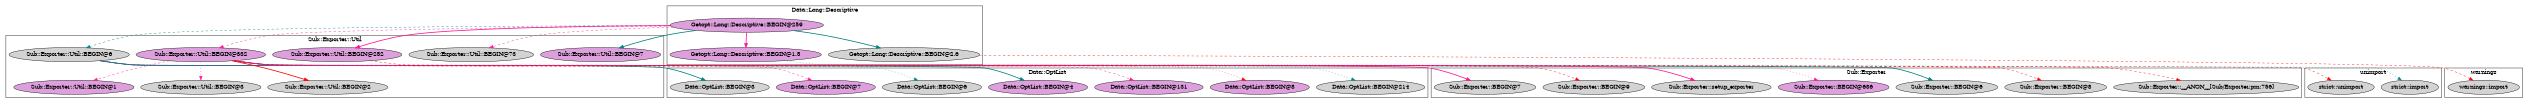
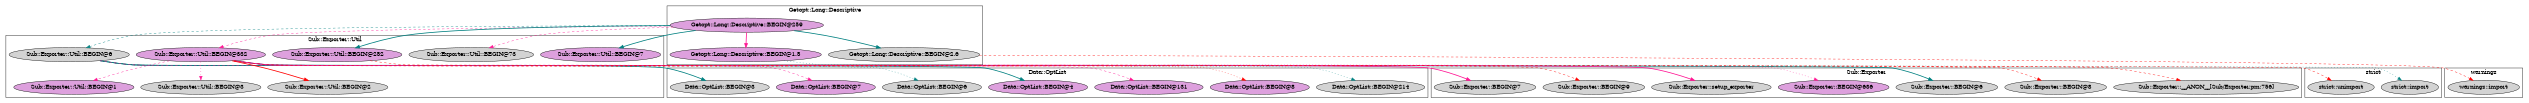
  digraph {
    node [fillcolor=lightgrey style=filled]
    edge [color=teal style=dashed]
    "Sub::Exporter::BEGIN@7"
    "Sub::Exporter::__ANON__[Sub/Exporter.pm:756]"
    "Sub::Exporter::BEGIN@8"
    "Sub::Exporter::BEGIN@6"
    "Sub::Exporter::BEGIN@636" [fillcolor=plum]
    "Sub::Exporter::setup_exporter"
    "Sub::Exporter::BEGIN@9"
    "warnings::import"
    "Data::OptList::BEGIN@3"
    "Data::OptList::BEGIN@214"
    "Data::OptList::BEGIN@8" [fillcolor=plum]
    "Data::OptList::BEGIN@131" [fillcolor=plum]
    "Data::OptList::BEGIN@4" [fillcolor=plum]
    "Data::OptList::BEGIN@6"
    "Data::OptList::BEGIN@7" [fillcolor=plum]
    "strict::import"
    "strict::unimport"
    "Getopt::Long::Descriptive::BEGIN@259" [fillcolor=plum]
    "Getopt::Long::Descriptive::BEGIN@2.6"
    "Getopt::Long::Descriptive::BEGIN@1.5" [fillcolor=plum]
    "Sub::Exporter::Util::BEGIN@3"
    "Sub::Exporter::Util::BEGIN@2"
    "Sub::Exporter::Util::BEGIN@6"
    "Sub::Exporter::Util::BEGIN@332" [fillcolor=plum]
    "Sub::Exporter::Util::BEGIN@252" [fillcolor=plum]
    "Sub::Exporter::Util::BEGIN@7" [fillcolor=plum]
    "Sub::Exporter::Util::BEGIN@73"
    "Sub::Exporter::Util::BEGIN@1" [fillcolor=plum]
    subgraph cluster_1 {
      label="Sub::Exporter"
      "Sub::Exporter::BEGIN@7"
      "Sub::Exporter::__ANON__[Sub/Exporter.pm:756]"
      "Sub::Exporter::BEGIN@8"
      "Sub::Exporter::BEGIN@6"
      "Sub::Exporter::BEGIN@636"
      "Sub::Exporter::setup_exporter"
      "Sub::Exporter::BEGIN@9"
    }
    subgraph cluster_2 {
      label=warnings
      "warnings::import"
    }
    subgraph cluster_3 {
      label="Data::OptList"
      "Data::OptList::BEGIN@3"
      "Data::OptList::BEGIN@214"
      "Data::OptList::BEGIN@8"
      "Data::OptList::BEGIN@131"
      "Data::OptList::BEGIN@4"
      "Data::OptList::BEGIN@6"
      "Data::OptList::BEGIN@7"
    }
    subgraph cluster_4 {
-     label=unimport
+     label="strict"
      "strict::import"
      "strict::unimport"
    }
    subgraph cluster_5 {
-     label="Data::Long::Descriptive"
+     label="Getopt::Long::Descriptive"
      "Getopt::Long::Descriptive::BEGIN@259"
      "Getopt::Long::Descriptive::BEGIN@2.6"
      "Getopt::Long::Descriptive::BEGIN@1.5"
    }
    subgraph cluster_6 {
      label="Sub::Exporter::Util"
      "Sub::Exporter::Util::BEGIN@3"
      "Sub::Exporter::Util::BEGIN@2"
      "Sub::Exporter::Util::BEGIN@6"
      "Sub::Exporter::Util::BEGIN@332"
      "Sub::Exporter::Util::BEGIN@252"
      "Sub::Exporter::Util::BEGIN@7"
      "Sub::Exporter::Util::BEGIN@73"
      "Sub::Exporter::Util::BEGIN@1"
    }
    "Getopt::Long::Descriptive::BEGIN@259" -> "Getopt::Long::Descriptive::BEGIN@2.6" [style=bold]
    "Getopt::Long::Descriptive::BEGIN@259" -> "Getopt::Long::Descriptive::BEGIN@1.5" [color=deeppink style=bold]
    "Getopt::Long::Descriptive::BEGIN@259" -> "Sub::Exporter::Util::BEGIN@6"
    "Getopt::Long::Descriptive::BEGIN@259" -> "Sub::Exporter::Util::BEGIN@332" [color=deeppink]
-   "Getopt::Long::Descriptive::BEGIN@259" -> "Sub::Exporter::Util::BEGIN@252" [color=deeppink style=bold]
+   "Getopt::Long::Descriptive::BEGIN@259" -> "Sub::Exporter::Util::BEGIN@252" [style=bold]
    "Getopt::Long::Descriptive::BEGIN@259" -> "Sub::Exporter::Util::BEGIN@7" [style=bold]
    "Getopt::Long::Descriptive::BEGIN@259" -> "Sub::Exporter::Util::BEGIN@73" [color=deeppink]
    "Getopt::Long::Descriptive::BEGIN@2.6" -> "warnings::import" [color=red]
    "Getopt::Long::Descriptive::BEGIN@1.5" -> "strict::import" [style=dotted]
    "Sub::Exporter::Util::BEGIN@6" -> "Data::OptList::BEGIN@3" [style=bold]
    "Sub::Exporter::Util::BEGIN@6" -> "Data::OptList::BEGIN@214" [style=dotted]
    "Sub::Exporter::Util::BEGIN@6" -> "Data::OptList::BEGIN@8" [color=red style=dotted]
    "Sub::Exporter::Util::BEGIN@6" -> "Data::OptList::BEGIN@131" [color=deeppink]
    "Sub::Exporter::Util::BEGIN@6" -> "Data::OptList::BEGIN@4" [style=bold]
    "Sub::Exporter::Util::BEGIN@6" -> "Data::OptList::BEGIN@6" [style=dotted]
    "Sub::Exporter::Util::BEGIN@6" -> "Data::OptList::BEGIN@7" [color=deeppink]
    "Sub::Exporter::Util::BEGIN@332" -> "Sub::Exporter::BEGIN@7" [color=deeppink style=bold]
    "Sub::Exporter::Util::BEGIN@332" -> "Sub::Exporter::__ANON__[Sub/Exporter.pm:756]" [color=red]
    "Sub::Exporter::Util::BEGIN@332" -> "Sub::Exporter::BEGIN@8" [color=red]
    "Sub::Exporter::Util::BEGIN@332" -> "Sub::Exporter::BEGIN@6" [style=bold]
    "Sub::Exporter::Util::BEGIN@332" -> "Sub::Exporter::BEGIN@636" [color=deeppink style=dotted]
    "Sub::Exporter::Util::BEGIN@332" -> "Sub::Exporter::setup_exporter" [color=deeppink style=bold]
    "Sub::Exporter::Util::BEGIN@332" -> "Sub::Exporter::BEGIN@9" [color=red]
    "Sub::Exporter::Util::BEGIN@332" -> "Sub::Exporter::Util::BEGIN@3" [color=deeppink style=dotted]
    "Sub::Exporter::Util::BEGIN@332" -> "Sub::Exporter::Util::BEGIN@2" [color=red style=bold]
    "Sub::Exporter::Util::BEGIN@332" -> "Sub::Exporter::Util::BEGIN@1" [color=deeppink]
    "Sub::Exporter::Util::BEGIN@252" -> "strict::unimport" [color=red]
  }
